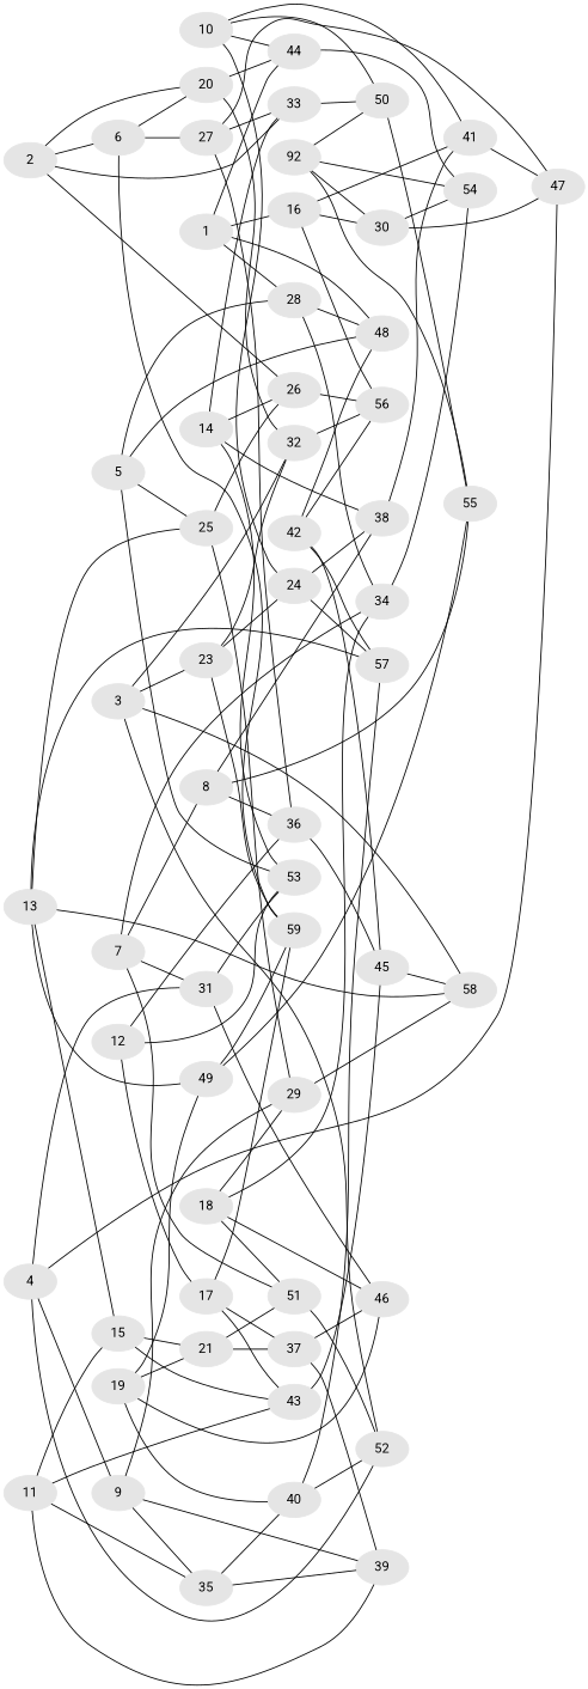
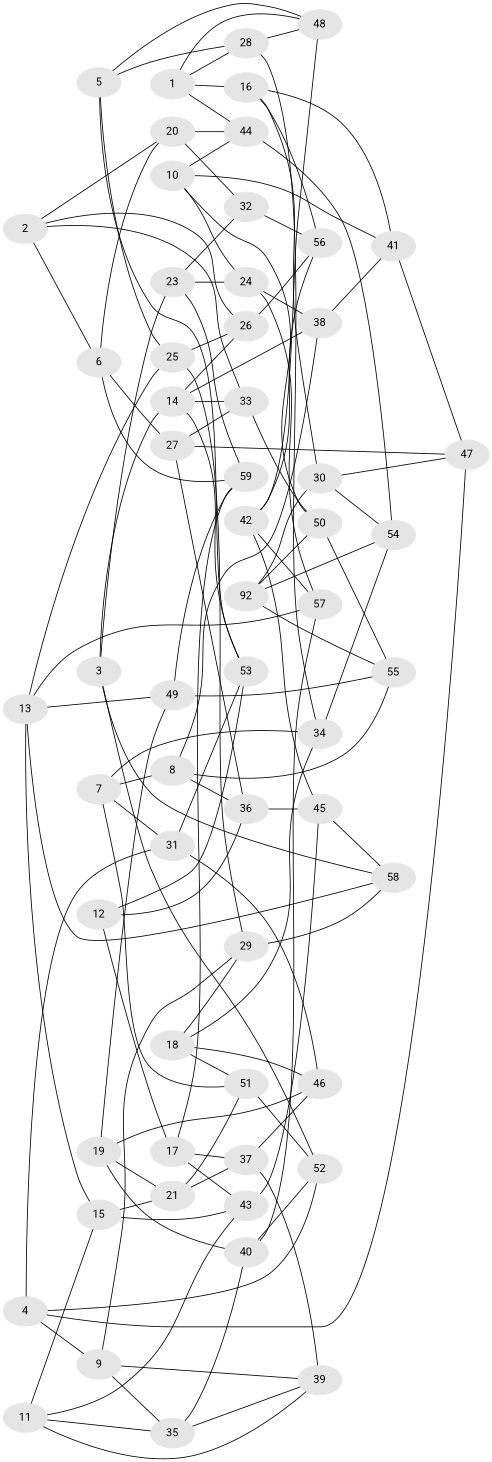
  graph {
    fontname=Roboto
    rankdir=LR
    node [color=gray90 fontname=Roboto style=filled]
    edge [fontname=Roboto]
    1
    16
    28
    44
    48
    41
    30
    56
    34
    54
    2
    6
    20
    26
    33
    27
    59
    32
    50
    3
    23
    52
    58
    24
    4
    9
    31
    47
    29
    35
    39
    53
    46
    5
    25
    36
    7
    8
    51
    38
    55
    45
    40
    10
    57
    11
    15
    43
    21
    12
    17
    37
    49
    13
    14
    18
    19
    n58 [label=92]
    42
    1 -- 16
    1 -- 28
    1 -- 44
    1 -- 48
    16 -- 41
    16 -- 30
    16 -- 56
    28 -- 48
    28 -- 34
    44 -- 54
    41 -- 47
    30 -- 54
    30 -- 47
    34 -- 54
    2 -- 6
    2 -- 20
    2 -- 26
    2 -- 33
    6 -- 20
    6 -- 27
    6 -- 59
    20 -- 44
    20 -- 32
    26 -- 56
    33 -- 50
    27 -- 33
    27 -- 47
    27 -- 36
    32 -- 56
    50 -- 55
-   3 -- 32
+   3 -- 14
    3 -- 23
    3 -- 52
    3 -- 58
    23 -- 59
    23 -- 32
    23 -- 24
    24 -- 38
    24 -- 57
    4 -- 52
    4 -- 9
    4 -- 31
    4 -- 47
    9 -- 29
    9 -- 35
    9 -- 39
    31 -- 53
    31 -- 46
    29 -- 58
    35 -- 39
    35 -- 40
    5 -- 28
    5 -- 48
    5 -- 53
    5 -- 25
    25 -- 26
    25 -- 29
    36 -- 45
    7 -- 34
    7 -- 31
    7 -- 8
    7 -- 51
    8 -- 36
    8 -- 38
    8 -- 55
    51 -- 52
    38 -- 41
    45 -- 58
    40 -- 52
    40 -- 57
    10 -- 44
    10 -- 41
    10 -- 50
    10 -- 24
    11 -- 35
    11 -- 39
    11 -- 15
    11 -- 43
    15 -- 43
    15 -- 21
    43 -- 45
    21 -- 51
    21 -- 37
    12 -- 53
    12 -- 36
    12 -- 17
    17 -- 59
    17 -- 43
    17 -- 37
    37 -- 39
    37 -- 46
    49 -- 59
    49 -- 55
    13 -- 58
    13 -- 25
    13 -- 57
    13 -- 15
    13 -- 49
    14 -- 26
    14 -- 33
    14 -- 53
    14 -- 38
    18 -- 34
    18 -- 29
    18 -- 46
    18 -- 51
    19 -- 46
    19 -- 40
    19 -- 21
    19 -- 49
    n58 -- 30
    n58 -- 54
    n58 -- 50
    n58 -- 55
    42 -- 48
    42 -- 56
    42 -- 45
    42 -- 57
  }
